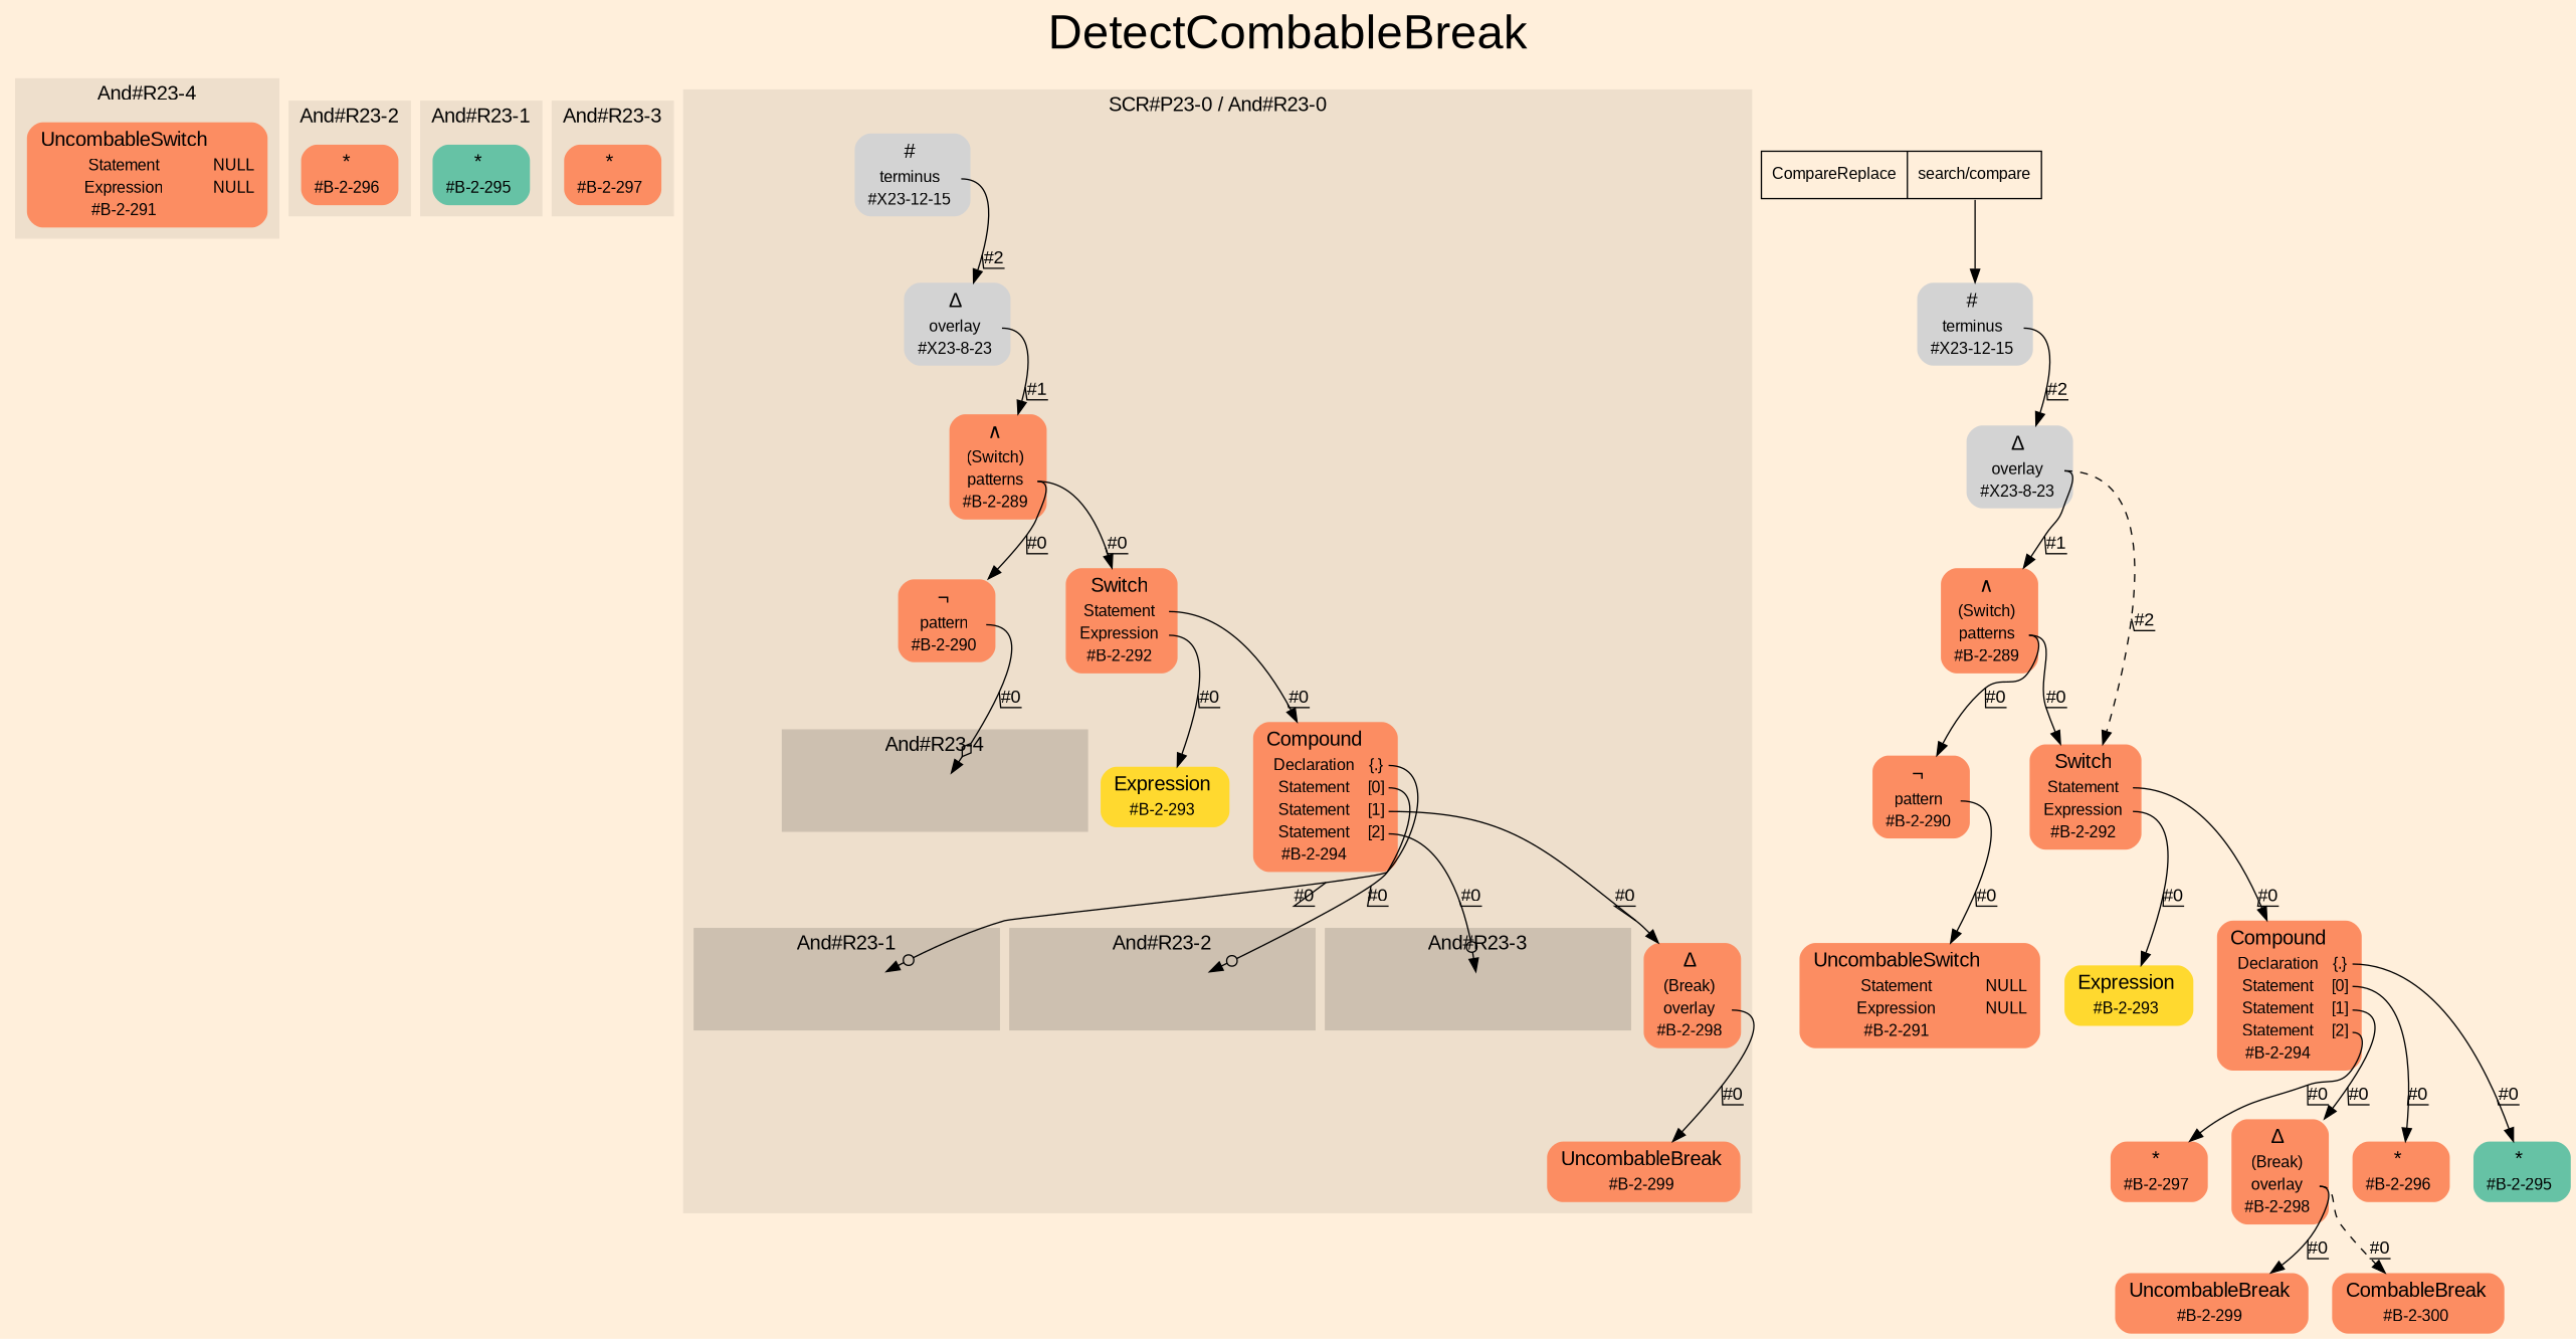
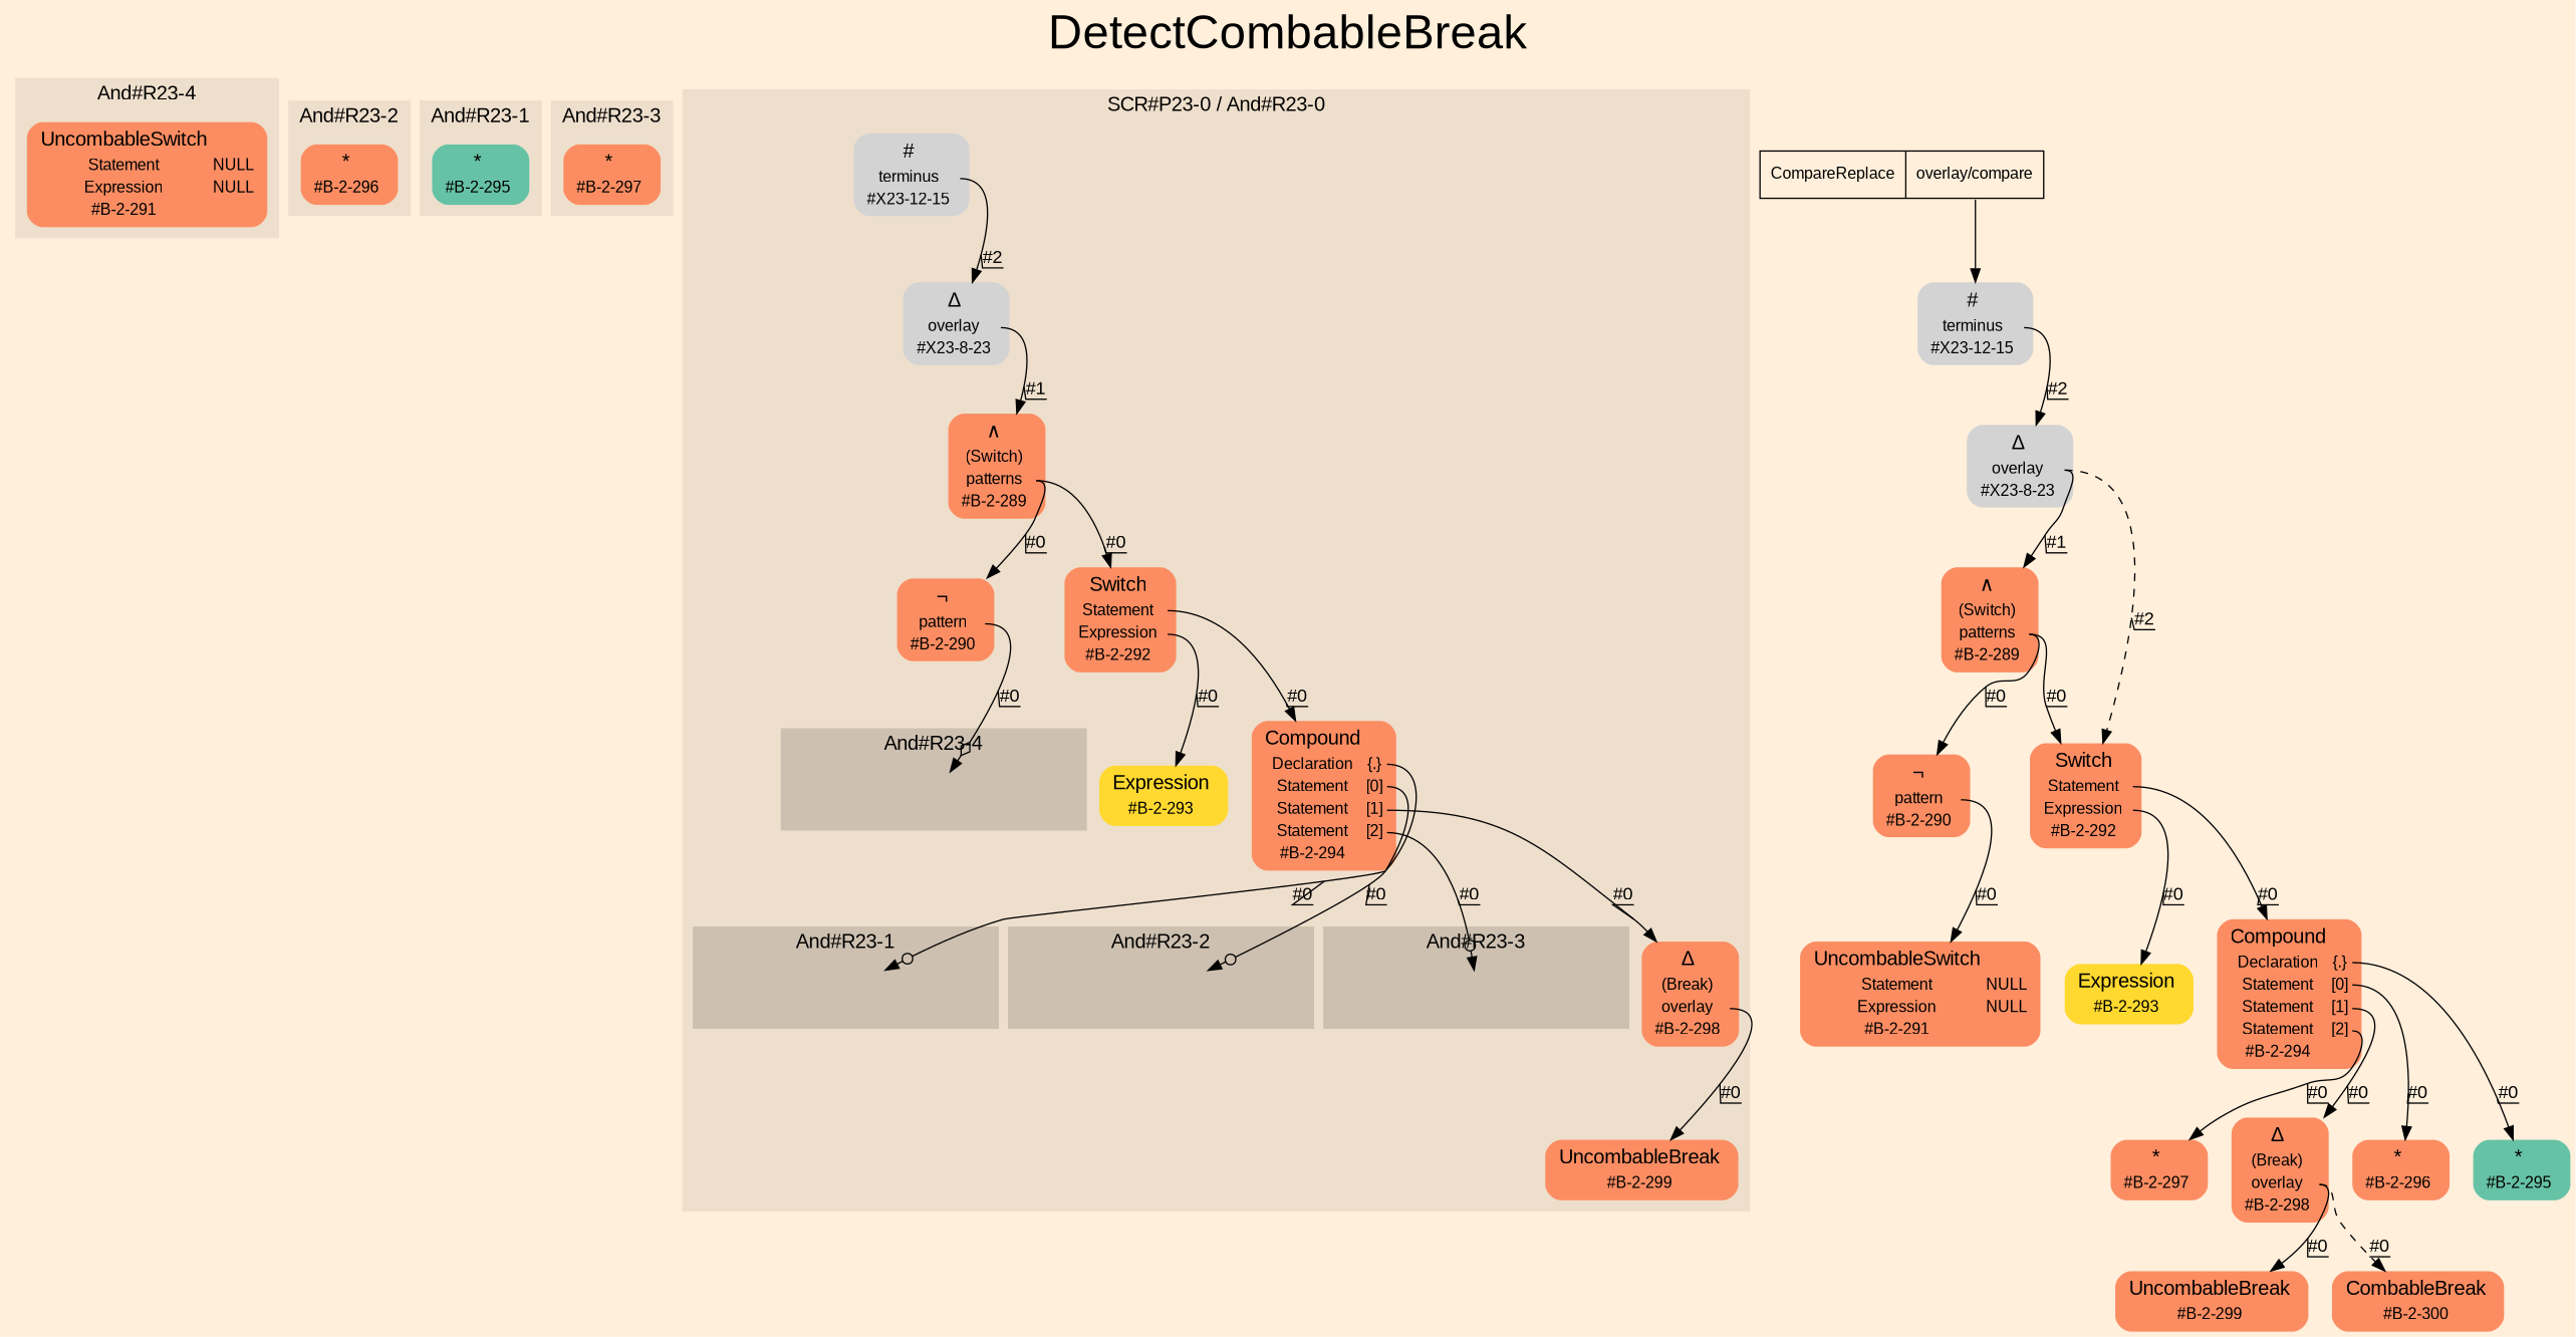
  digraph {
    bgcolor=antiquewhite1
    color=black
    fontcolor=black
    fontname=Arial
    fontsize=36
    label=DetectCombableBreak
    labelloc=t
    rankdir=TB
    ranksep=0.3
    node [fillcolor="/set28/2" fontname=Arial fontsize=12 shape=plaintext style="rounded,filled"]
    edge [color=black decorate=true fontcolor=black fontname=Arial tailport=port0]
    n1 [label=<<TABLE BORDER="0" CELLBORDER="0" CELLSPACING="0">          <TR><TD><FONT POINT-SIZE="15.0">UncombableSwitch</FONT></TD><TD></TD></TR>          <TR><TD>Statement</TD><TD PORT="port0">NULL</TD></TR>          <TR><TD>Expression</TD><TD PORT="port1">NULL</TD></TR>          <TR><TD>#B-2-291</TD><TD PORT="port2"></TD></TR>         </TABLE>>]
    n2 [label=<<TABLE BORDER="0" CELLBORDER="0" CELLSPACING="0">          <TR><TD><FONT POINT-SIZE="15.0">*</FONT></TD><TD></TD></TR>          <TR><TD>#B-2-296</TD><TD PORT="port0"></TD></TR>         </TABLE>>]
    n3 [fillcolor="/set28/1" label=<<TABLE BORDER="0" CELLBORDER="0" CELLSPACING="0">          <TR><TD><FONT POINT-SIZE="15.0">*</FONT></TD><TD></TD></TR>          <TR><TD>#B-2-295</TD><TD PORT="port0"></TD></TR>         </TABLE>>]
    n4 [label=<<TABLE BORDER="0" CELLBORDER="0" CELLSPACING="0">          <TR><TD><FONT POINT-SIZE="15.0">*</FONT></TD><TD></TD></TR>          <TR><TD>#B-2-297</TD><TD PORT="port0"></TD></TR>         </TABLE>>]
    "And#R23-0/And#R23-1/#B-2-295" [fillcolor="/set28/1" shape=none style=invisible fontsize=""]
    "And#R23-0/And#R23-2/#B-2-296" [shape=none style=invisible fontsize=""]
    "And#R23-0/And#R23-3/#B-2-297" [shape=none style=invisible fontsize=""]
    "And#R23-0/And#R23-4/#B-2-291" [shape=none style=invisible fontsize=""]
    n9 [label=<<TABLE BORDER="0" CELLBORDER="0" CELLSPACING="0">          <TR><TD><FONT POINT-SIZE="15.0">Δ</FONT></TD><TD></TD></TR>          <TR><TD>overlay</TD><TD PORT="port0"></TD></TR>          <TR><TD>#X23-8-23</TD><TD PORT="port1"></TD></TR>         </TABLE>> fillcolor=""]
    n10 [label=<<TABLE BORDER="0" CELLBORDER="0" CELLSPACING="0">          <TR><TD><FONT POINT-SIZE="15.0">UncombableBreak</FONT></TD><TD></TD></TR>          <TR><TD>#B-2-299</TD><TD PORT="port0"></TD></TR>         </TABLE>>]
    n11 [fillcolor="/set28/6" label=<<TABLE BORDER="0" CELLBORDER="0" CELLSPACING="0">          <TR><TD><FONT POINT-SIZE="15.0">Expression</FONT></TD><TD></TD></TR>          <TR><TD>#B-2-293</TD><TD PORT="port0"></TD></TR>         </TABLE>>]
    n12 [label=<<TABLE BORDER="0" CELLBORDER="0" CELLSPACING="0">          <TR><TD><FONT POINT-SIZE="15.0">¬</FONT></TD><TD></TD></TR>          <TR><TD>pattern</TD><TD PORT="port0"></TD></TR>          <TR><TD>#B-2-290</TD><TD PORT="port1"></TD></TR>         </TABLE>>]
    n13 [label=<<TABLE BORDER="0" CELLBORDER="0" CELLSPACING="0">          <TR><TD><FONT POINT-SIZE="15.0">Switch</FONT></TD><TD></TD></TR>          <TR><TD>Statement</TD><TD PORT="port0"></TD></TR>          <TR><TD>Expression</TD><TD PORT="port1"></TD></TR>          <TR><TD>#B-2-292</TD><TD PORT="port2"></TD></TR>         </TABLE>>]
    n14 [label=<<TABLE BORDER="0" CELLBORDER="0" CELLSPACING="0">          <TR><TD><FONT POINT-SIZE="15.0">#</FONT></TD><TD></TD></TR>          <TR><TD>terminus</TD><TD PORT="port0"></TD></TR>          <TR><TD>#X23-12-15</TD><TD PORT="port1"></TD></TR>         </TABLE>> fillcolor=""]
    n15 [label=<<TABLE BORDER="0" CELLBORDER="0" CELLSPACING="0">          <TR><TD><FONT POINT-SIZE="15.0">Compound</FONT></TD><TD></TD></TR>          <TR><TD>Declaration</TD><TD PORT="port0">{.}</TD></TR>          <TR><TD>Statement</TD><TD PORT="port1">[0]</TD></TR>          <TR><TD>Statement</TD><TD PORT="port2">[1]</TD></TR>          <TR><TD>Statement</TD><TD PORT="port3">[2]</TD></TR>          <TR><TD>#B-2-294</TD><TD PORT="port4"></TD></TR>         </TABLE>>]
    n16 [label=<<TABLE BORDER="0" CELLBORDER="0" CELLSPACING="0">          <TR><TD><FONT POINT-SIZE="15.0">Δ</FONT></TD><TD></TD></TR>          <TR><TD>(Break)</TD><TD PORT="port0"></TD></TR>          <TR><TD>overlay</TD><TD PORT="port1"></TD></TR>          <TR><TD>#B-2-298</TD><TD PORT="port2"></TD></TR>         </TABLE>>]
    n17 [label=<<TABLE BORDER="0" CELLBORDER="0" CELLSPACING="0">          <TR><TD><FONT POINT-SIZE="15.0">∧</FONT></TD><TD></TD></TR>          <TR><TD>(Switch)</TD><TD PORT="port0"></TD></TR>          <TR><TD>patterns</TD><TD PORT="port1"></TD></TR>          <TR><TD>#B-2-289</TD><TD PORT="port2"></TD></TR>         </TABLE>>]
-   n18 [color=black fillcolor=antiquewhite1 fontcolor=black label="<fixed> CompareReplace | <port0> search/compare" shape=record style=filled]
+   n18 [color=black fillcolor=antiquewhite1 fontcolor=black label="<fixed> CompareReplace | <port0> overlay/compare" shape=record style=filled]
    n19 [label=<<TABLE BORDER="0" CELLBORDER="0" CELLSPACING="0">      <TR><TD><FONT POINT-SIZE="15.0">#</FONT></TD><TD></TD></TR>      <TR><TD>terminus</TD><TD PORT="port0"></TD></TR>      <TR><TD>#X23-12-15</TD><TD PORT="port1"></TD></TR>     </TABLE>> fillcolor=""]
    n20 [label=<<TABLE BORDER="0" CELLBORDER="0" CELLSPACING="0">      <TR><TD><FONT POINT-SIZE="15.0">Δ</FONT></TD><TD></TD></TR>      <TR><TD>overlay</TD><TD PORT="port0"></TD></TR>      <TR><TD>#X23-8-23</TD><TD PORT="port1"></TD></TR>     </TABLE>> fillcolor=""]
    n21 [label=<<TABLE BORDER="0" CELLBORDER="0" CELLSPACING="0">      <TR><TD><FONT POINT-SIZE="15.0">∧</FONT></TD><TD></TD></TR>      <TR><TD>(Switch)</TD><TD PORT="port0"></TD></TR>      <TR><TD>patterns</TD><TD PORT="port1"></TD></TR>      <TR><TD>#B-2-289</TD><TD PORT="port2"></TD></TR>     </TABLE>>]
    n22 [label=<<TABLE BORDER="0" CELLBORDER="0" CELLSPACING="0">      <TR><TD><FONT POINT-SIZE="15.0">Switch</FONT></TD><TD></TD></TR>      <TR><TD>Statement</TD><TD PORT="port0"></TD></TR>      <TR><TD>Expression</TD><TD PORT="port1"></TD></TR>      <TR><TD>#B-2-292</TD><TD PORT="port2"></TD></TR>     </TABLE>>]
    n23 [label=<<TABLE BORDER="0" CELLBORDER="0" CELLSPACING="0">      <TR><TD><FONT POINT-SIZE="15.0">¬</FONT></TD><TD></TD></TR>      <TR><TD>pattern</TD><TD PORT="port0"></TD></TR>      <TR><TD>#B-2-290</TD><TD PORT="port1"></TD></TR>     </TABLE>>]
    n24 [label=<<TABLE BORDER="0" CELLBORDER="0" CELLSPACING="0">      <TR><TD><FONT POINT-SIZE="15.0">UncombableSwitch</FONT></TD><TD></TD></TR>      <TR><TD>Statement</TD><TD PORT="port0">NULL</TD></TR>      <TR><TD>Expression</TD><TD PORT="port1">NULL</TD></TR>      <TR><TD>#B-2-291</TD><TD PORT="port2"></TD></TR>     </TABLE>>]
    n25 [label=<<TABLE BORDER="0" CELLBORDER="0" CELLSPACING="0">      <TR><TD><FONT POINT-SIZE="15.0">Compound</FONT></TD><TD></TD></TR>      <TR><TD>Declaration</TD><TD PORT="port0">{.}</TD></TR>      <TR><TD>Statement</TD><TD PORT="port1">[0]</TD></TR>      <TR><TD>Statement</TD><TD PORT="port2">[1]</TD></TR>      <TR><TD>Statement</TD><TD PORT="port3">[2]</TD></TR>      <TR><TD>#B-2-294</TD><TD PORT="port4"></TD></TR>     </TABLE>>]
    n26 [fillcolor="/set28/6" label=<<TABLE BORDER="0" CELLBORDER="0" CELLSPACING="0">      <TR><TD><FONT POINT-SIZE="15.0">Expression</FONT></TD><TD></TD></TR>      <TR><TD>#B-2-293</TD><TD PORT="port0"></TD></TR>     </TABLE>>]
    n27 [fillcolor="/set28/1" label=<<TABLE BORDER="0" CELLBORDER="0" CELLSPACING="0">      <TR><TD><FONT POINT-SIZE="15.0">*</FONT></TD><TD></TD></TR>      <TR><TD>#B-2-295</TD><TD PORT="port0"></TD></TR>     </TABLE>>]
    n28 [label=<<TABLE BORDER="0" CELLBORDER="0" CELLSPACING="0">      <TR><TD><FONT POINT-SIZE="15.0">*</FONT></TD><TD></TD></TR>      <TR><TD>#B-2-296</TD><TD PORT="port0"></TD></TR>     </TABLE>>]
    n29 [label=<<TABLE BORDER="0" CELLBORDER="0" CELLSPACING="0">      <TR><TD><FONT POINT-SIZE="15.0">Δ</FONT></TD><TD></TD></TR>      <TR><TD>(Break)</TD><TD PORT="port0"></TD></TR>      <TR><TD>overlay</TD><TD PORT="port1"></TD></TR>      <TR><TD>#B-2-298</TD><TD PORT="port2"></TD></TR>     </TABLE>>]
    n30 [label=<<TABLE BORDER="0" CELLBORDER="0" CELLSPACING="0">      <TR><TD><FONT POINT-SIZE="15.0">*</FONT></TD><TD></TD></TR>      <TR><TD>#B-2-297</TD><TD PORT="port0"></TD></TR>     </TABLE>>]
    n31 [label=<<TABLE BORDER="0" CELLBORDER="0" CELLSPACING="0">      <TR><TD><FONT POINT-SIZE="15.0">UncombableBreak</FONT></TD><TD></TD></TR>      <TR><TD>#B-2-299</TD><TD PORT="port0"></TD></TR>     </TABLE>>]
    n32 [label=<<TABLE BORDER="0" CELLBORDER="0" CELLSPACING="0">      <TR><TD><FONT POINT-SIZE="15.0">CombableBreak</FONT></TD><TD></TD></TR>      <TR><TD>#B-2-300</TD><TD PORT="port0"></TD></TR>     </TABLE>>]
    subgraph cluster_1 {
      color=antiquewhite2
      fontsize=15
      label="And#R23-4"
      style=filled
      n1
    }
    subgraph cluster_2 {
      color=antiquewhite2
      fontsize=15
      label="And#R23-2"
      style=filled
      n2
    }
    subgraph cluster_3 {
      color=antiquewhite2
      fontsize=15
      label="And#R23-1"
      style=filled
      n3
    }
    subgraph cluster_4 {
      color=antiquewhite2
      fontsize=15
      label="And#R23-3"
      style=filled
      n4
    }
    subgraph cluster_5 {
      color=antiquewhite2
      fontsize=15
      label="SCR#P23-0 / And#R23-0"
      style=filled
      n9
      n10
      n11
      n12
      n13
      n14
      n15
      n16
      n17
      subgraph cluster_6 {
        color=antiquewhite3
        fontsize=15
        label="And#R23-1"
        style=filled
        "And#R23-0/And#R23-1/#B-2-295"
      }
      subgraph cluster_7 {
        color=antiquewhite3
        fontsize=15
        label="And#R23-2"
        style=filled
        "And#R23-0/And#R23-2/#B-2-296"
      }
      subgraph cluster_8 {
        color=antiquewhite3
        fontsize=15
        label="And#R23-3"
        style=filled
        "And#R23-0/And#R23-3/#B-2-297"
      }
      subgraph cluster_9 {
        color=antiquewhite3
        fontsize=15
        label="And#R23-4"
        style=filled
        "And#R23-0/And#R23-4/#B-2-291"
      }
    }
    n9 -> n17 [label="#1"]
    n12 -> "And#R23-0/And#R23-4/#B-2-291" [arrowhead=normalnoneodiamond label="#0"]
    n13 -> n11 [label="#0" tailport=port1]
    n13 -> n15 [label="#0"]
    n14 -> n9 [label="#2"]
    n15 -> "And#R23-0/And#R23-1/#B-2-295" [arrowhead=normalnoneodot label="#0"]
    n15 -> "And#R23-0/And#R23-2/#B-2-296" [arrowhead=normalnoneodot label="#0" tailport=port1]
    n15 -> "And#R23-0/And#R23-3/#B-2-297" [arrowhead=normalnoneodot label="#0" tailport=port3]
    n15 -> n16 [label="#0" tailport=port2]
    n16 -> n10 [label="#0" tailport=port1]
    n17 -> n12 [label="#0" tailport=port1]
    n17 -> n13 [label="#0" tailport=port1]
    n18 -> n19
    n19 -> n20 [label="#2"]
    n20 -> n21 [label="#1"]
    n20 -> n22 [label="#2" style=dashed]
    n21 -> n22 [label="#0" tailport=port1]
    n21 -> n23 [label="#0" tailport=port1]
    n22 -> n25 [label="#0"]
    n22 -> n26 [label="#0" tailport=port1]
    n23 -> n24 [label="#0"]
    n25 -> n27 [label="#0"]
    n25 -> n28 [label="#0" tailport=port1]
    n25 -> n29 [label="#0" tailport=port2]
    n25 -> n30 [label="#0" tailport=port3]
    n29 -> n31 [label="#0" tailport=port1]
    n29 -> n32 [label="#0" style=dashed tailport=port1]
  }
